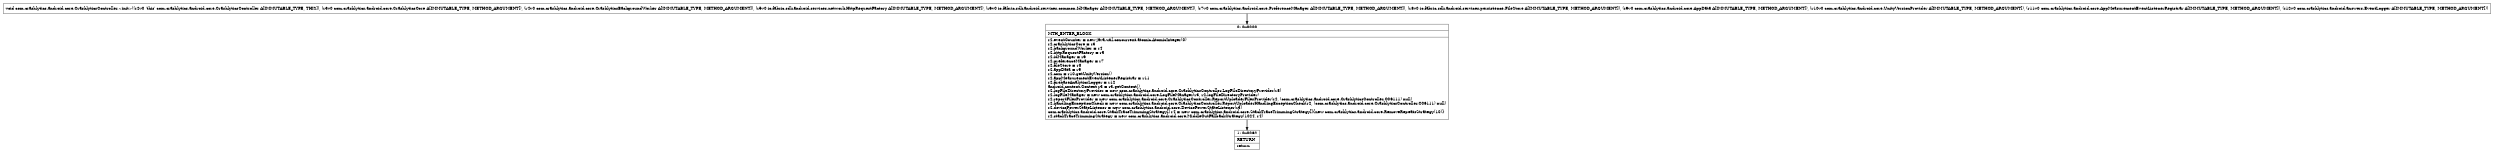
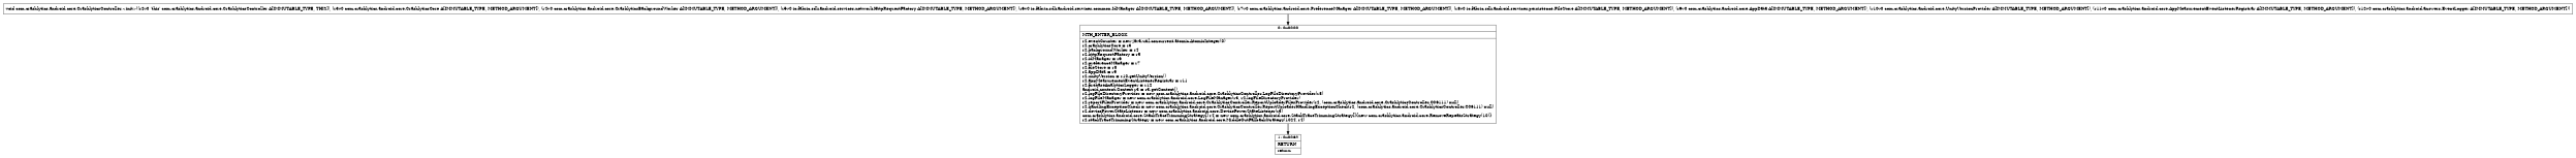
  digraph {
    node [shape=record]
    edge [style=bold]
-   n1 [label="{0\:\ 0x0000|MTH_ENTER_BLOCK\l|r2.eventCounter = new java.util.concurrent.atomic.AtomicInteger(0)\lr2.crashlyticsCore = r3\lr2.backgroundWorker = r4\lr2.httpRequestFactory = r5\lr2.idManager = r6\lr2.preferenceManager = r7\lr2.fileStore = r8\lr2.appData = r9\lr2.com = r10.getUnityVersion()\lr2.appMeasurementEventListenerRegistrar = r11\lr2.firebaseAnalyticsLogger = r12\landroid.content.Context r3 = r3.getContext()\lr2.logFileDirectoryProvider = new com.crashlytics.android.core.CrashlyticsController.LogFileDirectoryProvider(r8)\lr2.logFileManager = new com.crashlytics.android.core.LogFileManager(r3, r2.logFileDirectoryProvider)\lr2.reportFilesProvider = new com.crashlytics.android.core.CrashlyticsController.ReportUploaderFilesProvider(r2, (com.crashlytics.android.core.CrashlyticsController.C06111) null)\lr2.handlingExceptionCheck = new com.crashlytics.android.core.CrashlyticsController.ReportUploaderHandlingExceptionCheck(r2, (com.crashlytics.android.core.CrashlyticsController.C06111) null)\lr2.devicePowerStateListener = new com.crashlytics.android.core.DevicePowerStateListener(r3)\lcom.crashlytics.android.core.StackTraceTrimmingStrategy[] r4 = new com.crashlytics.android.core.StackTraceTrimmingStrategy[]\{new com.crashlytics.android.core.RemoveRepeatsStrategy(10)\}\lr2.stackTraceTrimmingStrategy = new com.crashlytics.android.core.MiddleOutFallbackStrategy(1024, r4)\l}"]
+   n1 [label="{0\:\ 0x0000|MTH_ENTER_BLOCK\l|r2.eventCounter = new java.util.concurrent.atomic.AtomicInteger(0)\lr2.crashlyticsCore = r3\lr2.backgroundWorker = r4\lr2.httpRequestFactory = r5\lr2.idManager = r6\lr2.preferenceManager = r7\lr2.fileStore = r8\lr2.appData = r9\lr2.unityVersion = r10.getUnityVersion()\lr2.appMeasurementEventListenerRegistrar = r11\lr2.firebaseAnalyticsLogger = r12\landroid.content.Context r3 = r3.getContext()\lr2.logFileDirectoryProvider = new com.crashlytics.android.core.CrashlyticsController.LogFileDirectoryProvider(r8)\lr2.logFileManager = new com.crashlytics.android.core.LogFileManager(r3, r2.logFileDirectoryProvider)\lr2.reportFilesProvider = new com.crashlytics.android.core.CrashlyticsController.ReportUploaderFilesProvider(r2, (com.crashlytics.android.core.CrashlyticsController.C06111) null)\lr2.handlingExceptionCheck = new com.crashlytics.android.core.CrashlyticsController.ReportUploaderHandlingExceptionCheck(r2, (com.crashlytics.android.core.CrashlyticsController.C06111) null)\lr2.devicePowerStateListener = new com.crashlytics.android.core.DevicePowerStateListener(r3)\lcom.crashlytics.android.core.StackTraceTrimmingStrategy[] r4 = new com.crashlytics.android.core.StackTraceTrimmingStrategy[]\{new com.crashlytics.android.core.RemoveRepeatsStrategy(10)\}\lr2.stackTraceTrimmingStrategy = new com.crashlytics.android.core.MiddleOutFallbackStrategy(1024, r4)\l}"]
    n2 [label="{1\:\ 0x0062|RETURN\l|return\l}"]
    n3 [label="{void com.crashlytics.android.core.CrashlyticsController.\<init\>((r2v0 'this' com.crashlytics.android.core.CrashlyticsController A[IMMUTABLE_TYPE, THIS]), (r3v0 com.crashlytics.android.core.CrashlyticsCore A[IMMUTABLE_TYPE, METHOD_ARGUMENT]), (r4v0 com.crashlytics.android.core.CrashlyticsBackgroundWorker A[IMMUTABLE_TYPE, METHOD_ARGUMENT]), (r5v0 io.fabric.sdk.android.services.network.HttpRequestFactory A[IMMUTABLE_TYPE, METHOD_ARGUMENT]), (r6v0 io.fabric.sdk.android.services.common.IdManager A[IMMUTABLE_TYPE, METHOD_ARGUMENT]), (r7v0 com.crashlytics.android.core.PreferenceManager A[IMMUTABLE_TYPE, METHOD_ARGUMENT]), (r8v0 io.fabric.sdk.android.services.persistence.FileStore A[IMMUTABLE_TYPE, METHOD_ARGUMENT]), (r9v0 com.crashlytics.android.core.AppData A[IMMUTABLE_TYPE, METHOD_ARGUMENT]), (r10v0 com.crashlytics.android.core.UnityVersionProvider A[IMMUTABLE_TYPE, METHOD_ARGUMENT]), (r11v0 com.crashlytics.android.core.AppMeasurementEventListenerRegistrar A[IMMUTABLE_TYPE, METHOD_ARGUMENT]), (r12v0 com.crashlytics.android.answers.EventLogger A[IMMUTABLE_TYPE, METHOD_ARGUMENT])) }"]
    n1 -> n2
    n3 -> n1
  }
